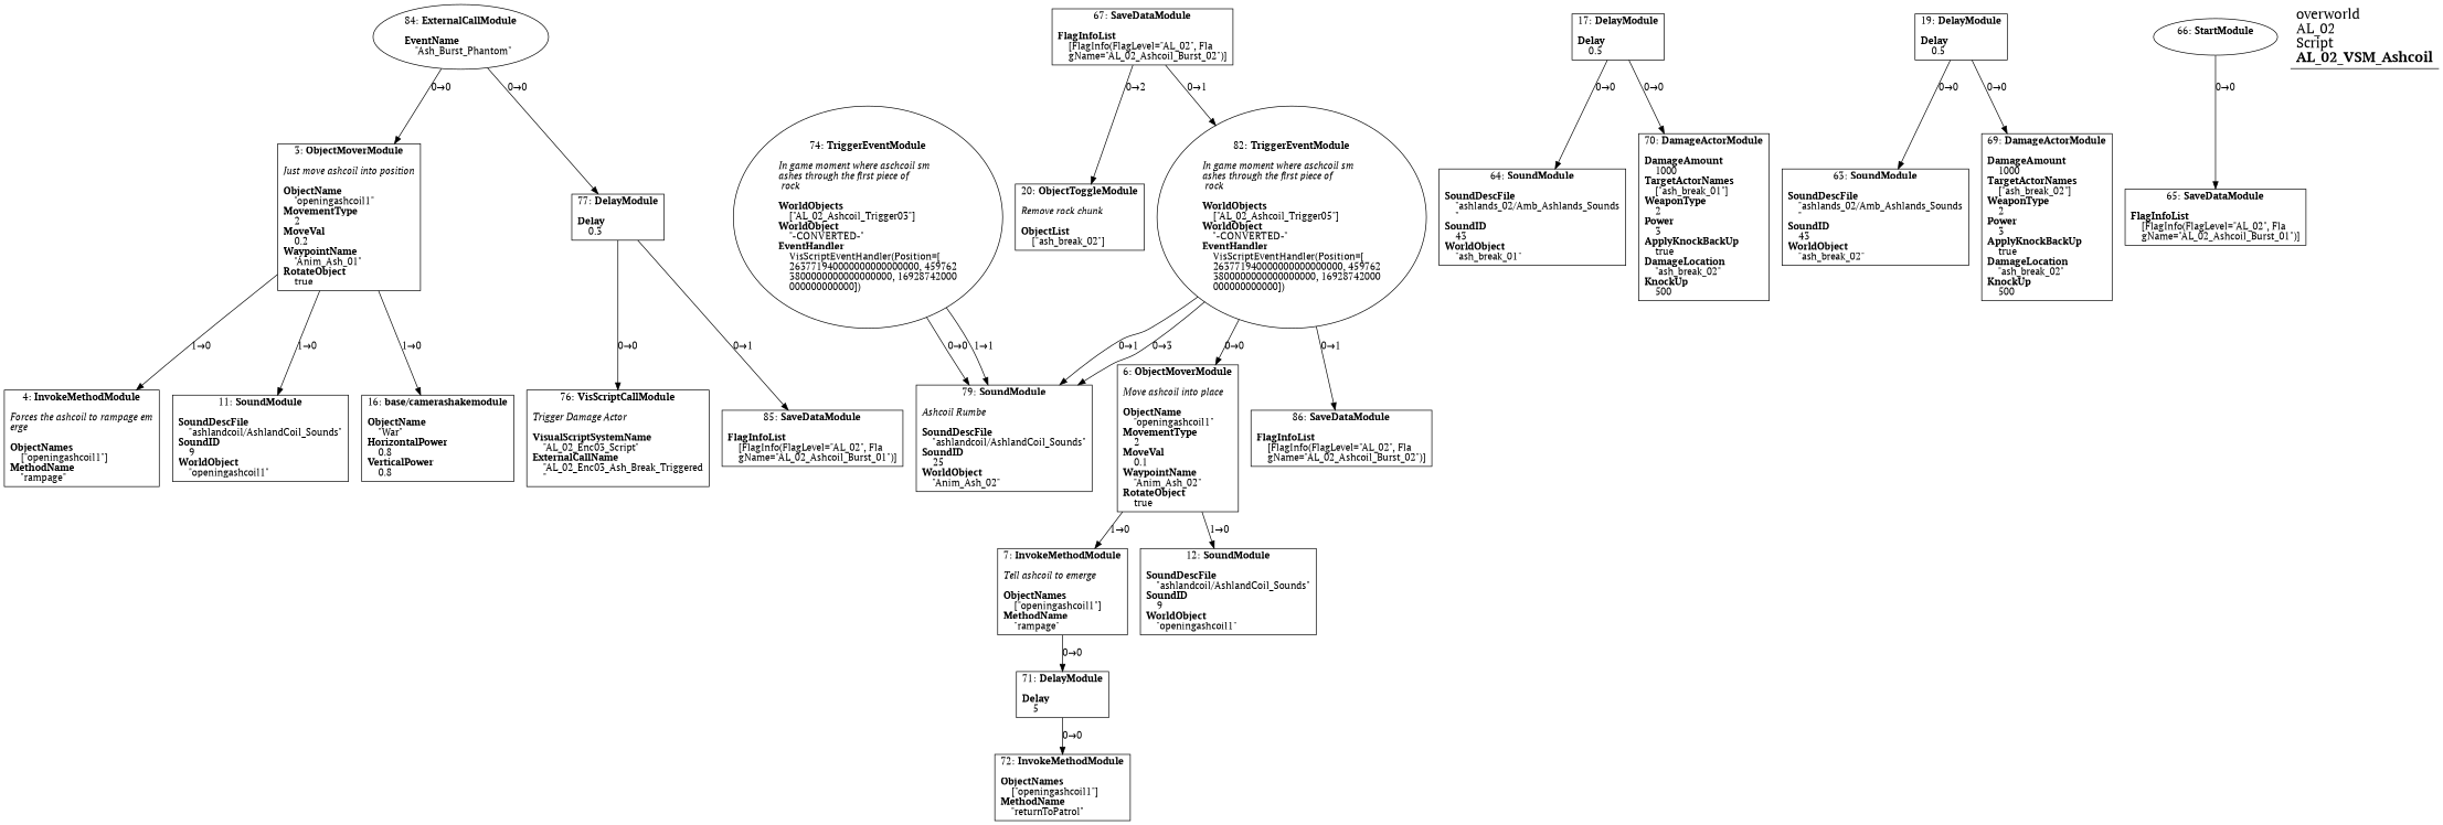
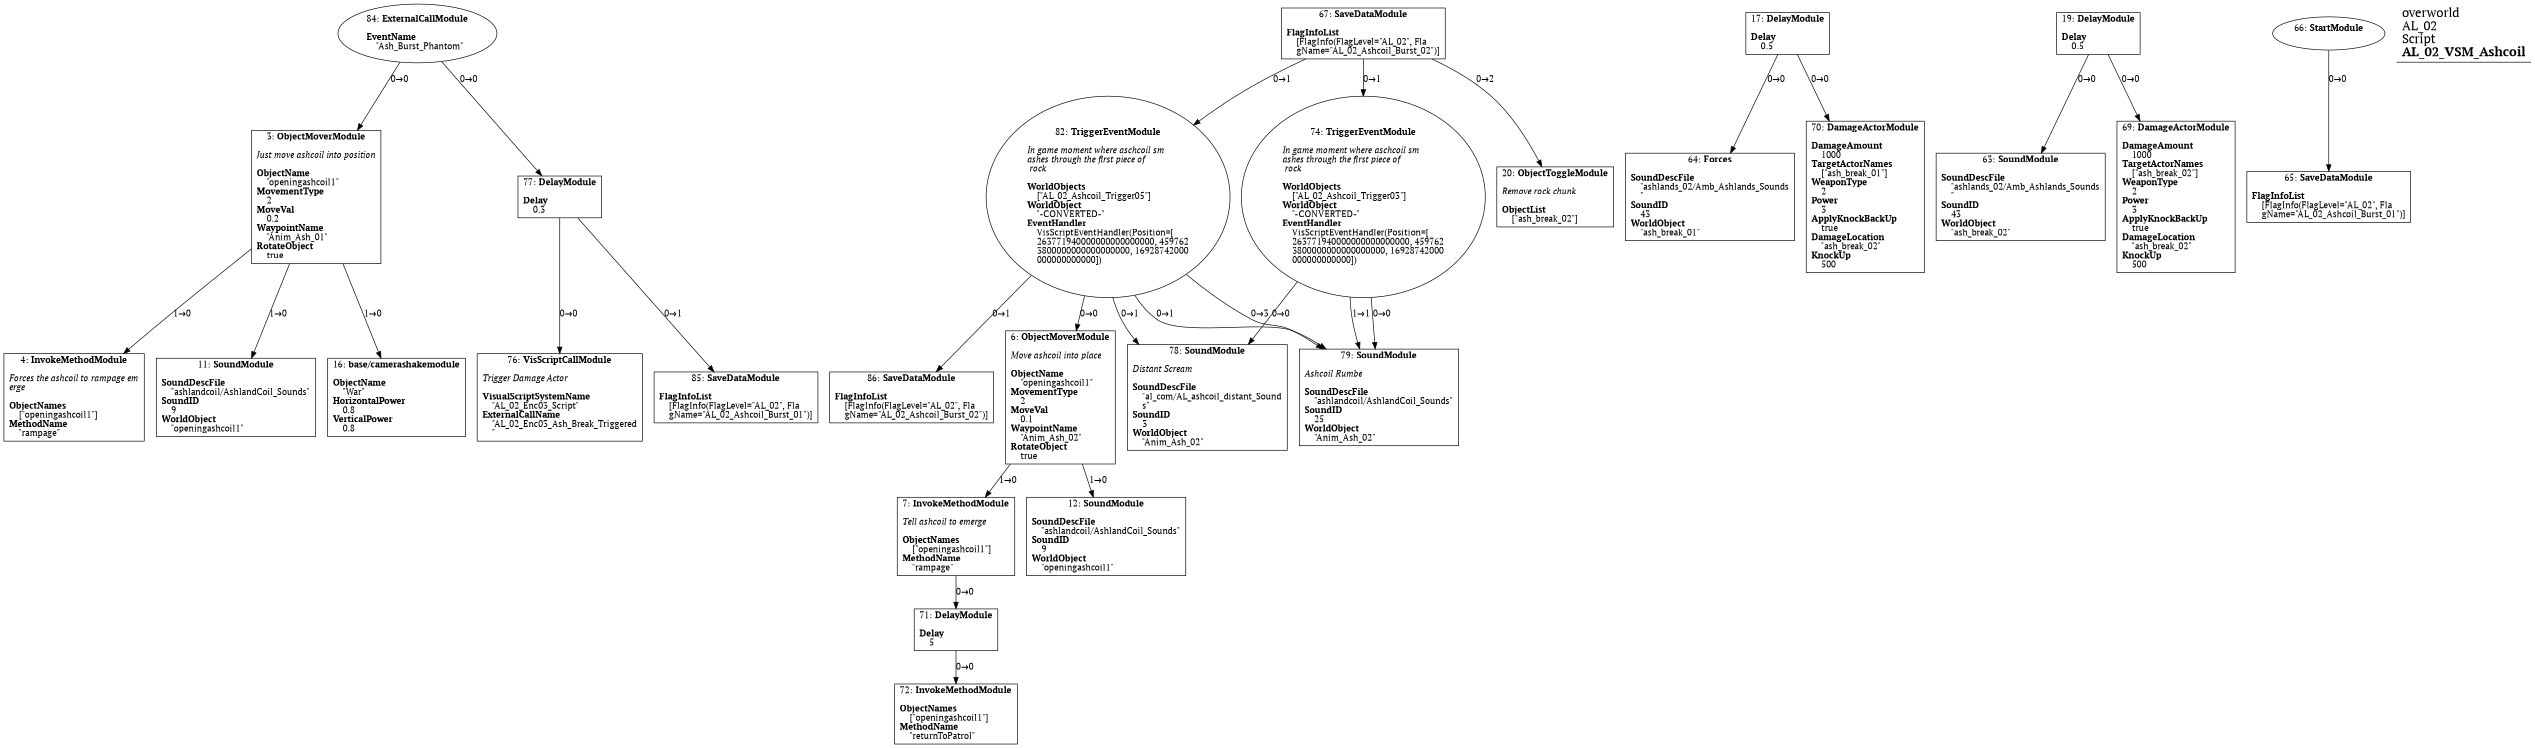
  digraph {
    fontname="PT Serif"
    splines=spline
    node [fontname="PT Serif" shape=box]
    edge [fontname="PT Serif"]
    n1 [label=<3: <b>ObjectMoverModule</b><br/><br/><i>Just move ashcoil into position<br align="left"/></i><br align="left"/><b>ObjectName</b><br align="left"/>    &quot;openingashcoil1&quot;<br align="left"/><b>MovementType</b><br align="left"/>    2<br align="left"/><b>MoveVal</b><br align="left"/>    0.2<br align="left"/><b>WaypointName</b><br align="left"/>    &quot;Anim_Ash_01&quot;<br align="left"/><b>RotateObject</b><br align="left"/>    true<br align="left"/>>]
    n2 [label=<4: <b>InvokeMethodModule</b><br/><br/><i>Forces the ashcoil to rampage em<br align="left"/>erge<br align="left"/></i><br align="left"/><b>ObjectNames</b><br align="left"/>    [&quot;openingashcoil1&quot;]<br align="left"/><b>MethodName</b><br align="left"/>    &quot;rampage&quot;<br align="left"/>>]
    n3 [label=<11: <b>SoundModule</b><br/><br/><b>SoundDescFile</b><br align="left"/>    &quot;ashlandcoil/AshlandCoil_Sounds&quot;<br align="left"/><b>SoundID</b><br align="left"/>    9<br align="left"/><b>WorldObject</b><br align="left"/>    &quot;openingashcoil1&quot;<br align="left"/>>]
    n4 [label=<16: <b>base/camerashakemodule</b><br/><br/><b>ObjectName</b><br align="left"/>    &quot;War&quot;<br align="left"/><b>HorizontalPower</b><br align="left"/>    0.8<br align="left"/><b>VerticalPower</b><br align="left"/>    0.8<br align="left"/>>]
    n5 [label=<6: <b>ObjectMoverModule</b><br/><br/><i>Move ashcoil into place<br align="left"/></i><br align="left"/><b>ObjectName</b><br align="left"/>    &quot;openingashcoil1&quot;<br align="left"/><b>MovementType</b><br align="left"/>    2<br align="left"/><b>MoveVal</b><br align="left"/>    0.1<br align="left"/><b>WaypointName</b><br align="left"/>    &quot;Anim_Ash_02&quot;<br align="left"/><b>RotateObject</b><br align="left"/>    true<br align="left"/>>]
    n6 [label=<7: <b>InvokeMethodModule</b><br/><br/><i>Tell ashcoil to emerge<br align="left"/></i><br align="left"/><b>ObjectNames</b><br align="left"/>    [&quot;openingashcoil1&quot;]<br align="left"/><b>MethodName</b><br align="left"/>    &quot;rampage&quot;<br align="left"/>>]
    n7 [label=<12: <b>SoundModule</b><br/><br/><b>SoundDescFile</b><br align="left"/>    &quot;ashlandcoil/AshlandCoil_Sounds&quot;<br align="left"/><b>SoundID</b><br align="left"/>    9<br align="left"/><b>WorldObject</b><br align="left"/>    &quot;openingashcoil1&quot;<br align="left"/>>]
    n8 [label=<71: <b>DelayModule</b><br/><br/><b>Delay</b><br align="left"/>    5<br align="left"/>>]
    n9 [label=<72: <b>InvokeMethodModule</b><br/><br/><b>ObjectNames</b><br align="left"/>    [&quot;openingashcoil1&quot;]<br align="left"/><b>MethodName</b><br align="left"/>    &quot;returnToPatrol&quot;<br align="left"/>>]
    n10 [label=<17: <b>DelayModule</b><br/><br/><b>Delay</b><br align="left"/>    0.5<br align="left"/>>]
-   n11 [label=<64: <b>SoundModule</b><br/><br/><b>SoundDescFile</b><br align="left"/>    &quot;ashlands_02/Amb_Ashlands_Sounds<br align="left"/>    &quot;<br align="left"/><b>SoundID</b><br align="left"/>    43<br align="left"/><b>WorldObject</b><br align="left"/>    &quot;ash_break_01&quot;<br align="left"/>>]
+   n11 [label=<64: <b>Forces</b><br/><br/><b>SoundDescFile</b><br align="left"/>    &quot;ashlands_02/Amb_Ashlands_Sounds<br align="left"/>    &quot;<br align="left"/><b>SoundID</b><br align="left"/>    43<br align="left"/><b>WorldObject</b><br align="left"/>    &quot;ash_break_01&quot;<br align="left"/>>]
    n12 [label=<70: <b>DamageActorModule</b><br/><br/><b>DamageAmount</b><br align="left"/>    1000<br align="left"/><b>TargetActorNames</b><br align="left"/>    [&quot;ash_break_01&quot;]<br align="left"/><b>WeaponType</b><br align="left"/>    2<br align="left"/><b>Power</b><br align="left"/>    3<br align="left"/><b>ApplyKnockBackUp</b><br align="left"/>    true<br align="left"/><b>DamageLocation</b><br align="left"/>    &quot;ash_break_02&quot;<br align="left"/><b>KnockUp</b><br align="left"/>    500<br align="left"/>>]
    n13 [label=<19: <b>DelayModule</b><br/><br/><b>Delay</b><br align="left"/>    0.5<br align="left"/>>]
    n14 [label=<63: <b>SoundModule</b><br/><br/><b>SoundDescFile</b><br align="left"/>    &quot;ashlands_02/Amb_Ashlands_Sounds<br align="left"/>    &quot;<br align="left"/><b>SoundID</b><br align="left"/>    43<br align="left"/><b>WorldObject</b><br align="left"/>    &quot;ash_break_02&quot;<br align="left"/>>]
    n15 [label=<69: <b>DamageActorModule</b><br/><br/><b>DamageAmount</b><br align="left"/>    1000<br align="left"/><b>TargetActorNames</b><br align="left"/>    [&quot;ash_break_02&quot;]<br align="left"/><b>WeaponType</b><br align="left"/>    2<br align="left"/><b>Power</b><br align="left"/>    3<br align="left"/><b>ApplyKnockBackUp</b><br align="left"/>    true<br align="left"/><b>DamageLocation</b><br align="left"/>    &quot;ash_break_02&quot;<br align="left"/><b>KnockUp</b><br align="left"/>    500<br align="left"/>>]
    n16 [label=<20: <b>ObjectToggleModule</b><br/><br/><i>Remove rock chunk<br align="left"/></i><br align="left"/><b>ObjectList</b><br align="left"/>    [&quot;ash_break_02&quot;]<br align="left"/>>]
    n17 [label=<65: <b>SaveDataModule</b><br/><br/><b>FlagInfoList</b><br align="left"/>    [FlagInfo(FlagLevel=&quot;AL_02&quot;, Fla<br align="left"/>    gName=&quot;AL_02_Ashcoil_Burst_01&quot;)]<br align="left"/>>]
    n18 [label=<66: <b>StartModule</b><br/><br/>> shape=oval]
    n19 [label=<67: <b>SaveDataModule</b><br/><br/><b>FlagInfoList</b><br align="left"/>    [FlagInfo(FlagLevel=&quot;AL_02&quot;, Fla<br align="left"/>    gName=&quot;AL_02_Ashcoil_Burst_02&quot;)]<br align="left"/>>]
    n20 [label=<74: <b>TriggerEventModule</b><br/><br/><i>In game moment where aschcoil sm<br align="left"/>ashes through the first piece of<br align="left"/> rock<br align="left"/></i><br align="left"/><b>WorldObjects</b><br align="left"/>    [&quot;AL_02_Ashcoil_Trigger03&quot;]<br align="left"/><b>WorldObject</b><br align="left"/>    &quot;-CONVERTED-&quot;<br align="left"/><b>EventHandler</b><br align="left"/>    VisScriptEventHandler(Position=[<br align="left"/>    263771940000000000000000, 459762<br align="left"/>    3800000000000000000, 16928742000<br align="left"/>    000000000000])<br align="left"/>> shape=oval]
    n21 [label=<82: <b>TriggerEventModule</b><br/><br/><i>In game moment where aschcoil sm<br align="left"/>ashes through the first piece of<br align="left"/> rock<br align="left"/></i><br align="left"/><b>WorldObjects</b><br align="left"/>    [&quot;AL_02_Ashcoil_Trigger05&quot;]<br align="left"/><b>WorldObject</b><br align="left"/>    &quot;-CONVERTED-&quot;<br align="left"/><b>EventHandler</b><br align="left"/>    VisScriptEventHandler(Position=[<br align="left"/>    263771940000000000000000, 459762<br align="left"/>    3800000000000000000, 16928742000<br align="left"/>    000000000000])<br align="left"/>> shape=oval]
    n22 [label=<79: <b>SoundModule</b><br/><br/><i>Ashcoil Rumbe<br align="left"/></i><br align="left"/><b>SoundDescFile</b><br align="left"/>    &quot;ashlandcoil/AshlandCoil_Sounds&quot;<br align="left"/><b>SoundID</b><br align="left"/>    25<br align="left"/><b>WorldObject</b><br align="left"/>    &quot;Anim_Ash_02&quot;<br align="left"/>>]
+   n23 [label=<78: <b>SoundModule</b><br/><br/><i>Distant Scream<br align="left"/></i><br align="left"/><b>SoundDescFile</b><br align="left"/>    &quot;al_com/AL_ashcoil_distant_Sound<br align="left"/>    s&quot;<br align="left"/><b>SoundID</b><br align="left"/>    3<br align="left"/><b>WorldObject</b><br align="left"/>    &quot;Anim_Ash_02&quot;<br align="left"/>>]
    n24 [label=<86: <b>SaveDataModule</b><br/><br/><b>FlagInfoList</b><br align="left"/>    [FlagInfo(FlagLevel=&quot;AL_02&quot;, Fla<br align="left"/>    gName=&quot;AL_02_Ashcoil_Burst_02&quot;)]<br align="left"/>>]
    n25 [label=<76: <b>VisScriptCallModule</b><br/><br/><i>Trigger Damage Actor<br align="left"/></i><br align="left"/><b>VisualScriptSystemName</b><br align="left"/>    &quot;AL_02_Enc03_Script&quot;<br align="left"/><b>ExternalCallName</b><br align="left"/>    &quot;AL_02_Enc03_Ash_Break_Triggered<br align="left"/>    &quot;<br align="left"/>>]
    n26 [label=<77: <b>DelayModule</b><br/><br/><b>Delay</b><br align="left"/>    0.3<br align="left"/>>]
    n27 [label=<85: <b>SaveDataModule</b><br/><br/><b>FlagInfoList</b><br align="left"/>    [FlagInfo(FlagLevel=&quot;AL_02&quot;, Fla<br align="left"/>    gName=&quot;AL_02_Ashcoil_Burst_01&quot;)]<br align="left"/>>]
    n28 [label=<84: <b>ExternalCallModule</b><br/><br/><b>EventName</b><br align="left"/>    &quot;Ash_Burst_Phantom&quot;<br align="left"/>> shape=oval]
    n29 [label=<<font point-size="20">overworld<br align="left"/>AL_02<br align="left"/>Script<br align="left"/><b>AL_02_VSM_Ashcoil</b><br align="left"/></font>> shape=underline]
    n1 -> n2 [label="1→0"]
    n1 -> n3 [label="1→0"]
    n1 -> n4 [label="1→0"]
    n5 -> n6 [label="1→0"]
    n5 -> n7 [label="1→0"]
    n6 -> n8 [label="0→0"]
    n8 -> n9 [label="0→0"]
    n10 -> n11 [label="0→0"]
    n10 -> n12 [label="0→0"]
    n13 -> n14 [label="0→0"]
    n13 -> n15 [label="0→0"]
    n18 -> n17 [label="0→0"]
    n19 -> n16 [label="0→2"]
+   n19 -> n20 [label="0→1"]
    n19 -> n21 [label="0→1"]
    n20 -> n22 [label="0→0"]
    n20 -> n22 [label="1→1"]
+   n20 -> n23 [label="0→0"]
    n21 -> n5 [label="0→0"]
    n21 -> n22 [label="0→1"]
    n21 -> n22 [label="0→3"]
+   n21 -> n23 [label="0→1"]
    n21 -> n24 [label="0→1"]
    n26 -> n25 [label="0→0"]
    n26 -> n27 [label="0→1"]
    n28 -> n1 [label="0→0"]
    n28 -> n26 [label="0→0"]
  }
